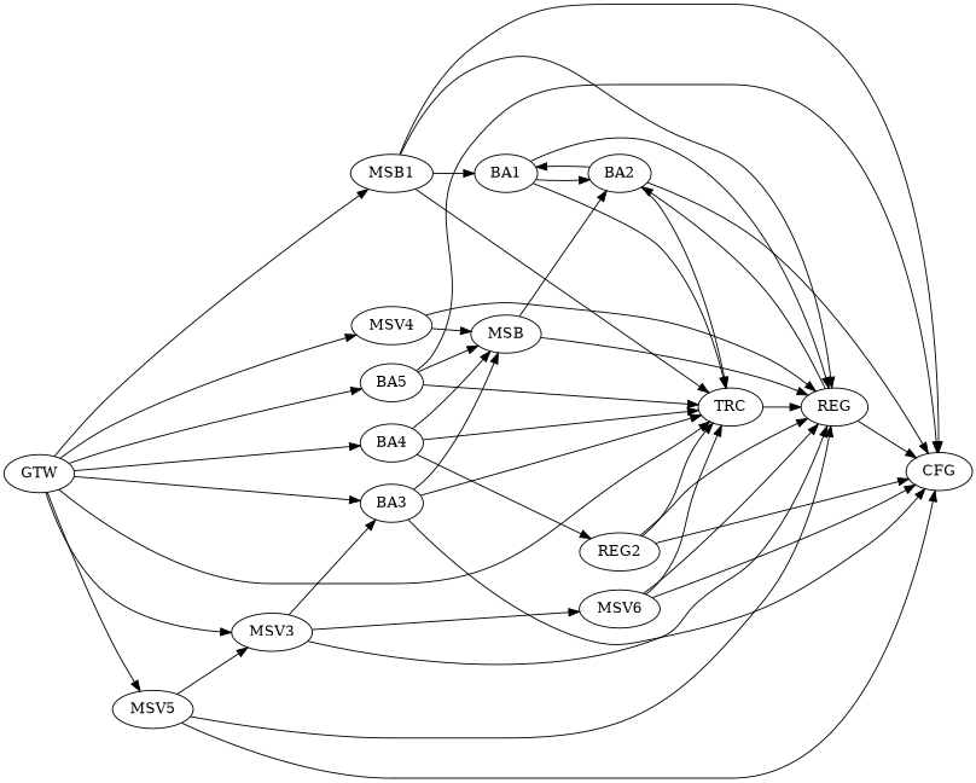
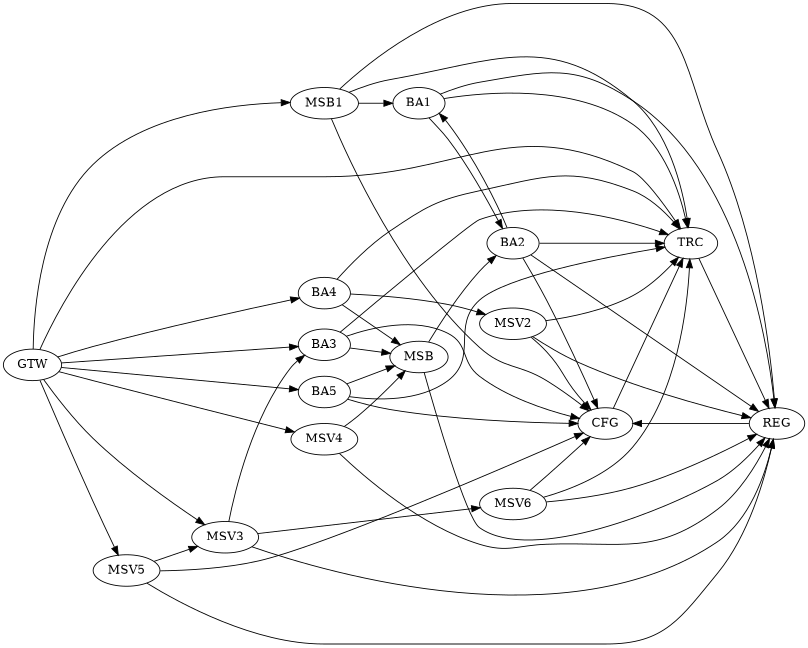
  strict digraph {
    rankdir=LR
    n1 [label=BA1]
    n2 [label=BA2]
    n3 [label=REG]
    n4 [label=TRC]
    n5 [label=CFG]
    n6 [label=BA3]
    n7 [label=MSB]
    n8 [label=BA4]
-   n9 [label=REG2]
+   n9 [label=MSV2]
    n10 [label=BA5]
    n11 [label=GTW]
    n12 [label=MSB1]
    n13 [label=MSV3]
    n14 [label=MSV4]
    n15 [label=MSV5]
    n16 [label=MSV6]
    n1 -> n2
    n1 -> n3
    n1 -> n4
    n2 -> n1
-   n3 -> n2
+   n2 -> n3
    n2 -> n4
    n2 -> n5
    n3 -> n5
    n4 -> n3
+   n5 -> n4
    n6 -> n4
    n6 -> n5
    n6 -> n7
    n7 -> n2
    n7 -> n3
    n8 -> n4
    n8 -> n7
    n8 -> n9
    n9 -> n3
    n9 -> n4
    n9 -> n5
    n10 -> n4
    n10 -> n5
    n10 -> n7
    n11 -> n4
    n11 -> n6
    n11 -> n8
    n11 -> n10
    n11 -> n12
    n11 -> n13
    n11 -> n14
    n11 -> n15
    n12 -> n1
    n12 -> n3
    n12 -> n4
    n12 -> n5
    n13 -> n3
    n13 -> n6
    n13 -> n16
    n14 -> n3
    n14 -> n7
    n15 -> n3
    n15 -> n5
    n15 -> n13
    n16 -> n3
    n16 -> n4
    n16 -> n5
  }
